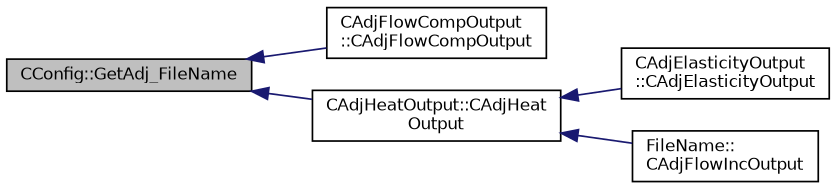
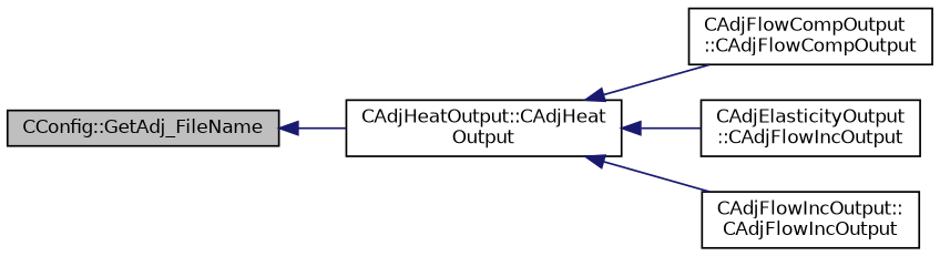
  digraph {
    rankdir=LR
    node [color=black fillcolor=white fontname=Helvetica fontsize=10 shape=record style=filled]
    edge [color=midnightblue dir=back fontname=Helvetica fontsize=10 labelfontname=Helvetica labelfontsize=10 style=solid]
    n1 [fillcolor=grey75 fontcolor=black height=0.2 label="CConfig::GetAdj_FileName" width=0.4]
    n2 [height=0.2 label="CAdjFlowCompOutput\l::CAdjFlowCompOutput" width=0.4]
    n3 [height=0.2 label="CAdjHeatOutput::CAdjHeat\lOutput" width=0.4]
-   n4 [height=0.2 label="CAdjElasticityOutput\l::CAdjElasticityOutput" width=0.4]
-   n5 [height=0.2 label="FileName::\lCAdjFlowIncOutput" width=0.4]
-   n1 -> n2
+   n4 [height=0.2 label="CAdjElasticityOutput\l::CAdjFlowIncOutput" width=0.4]
+   n5 [height=0.2 label="CAdjFlowIncOutput::\lCAdjFlowIncOutput" width=0.4]
+   n3 -> n2
    n1 -> n3
    n3 -> n4
    n3 -> n5
  }
